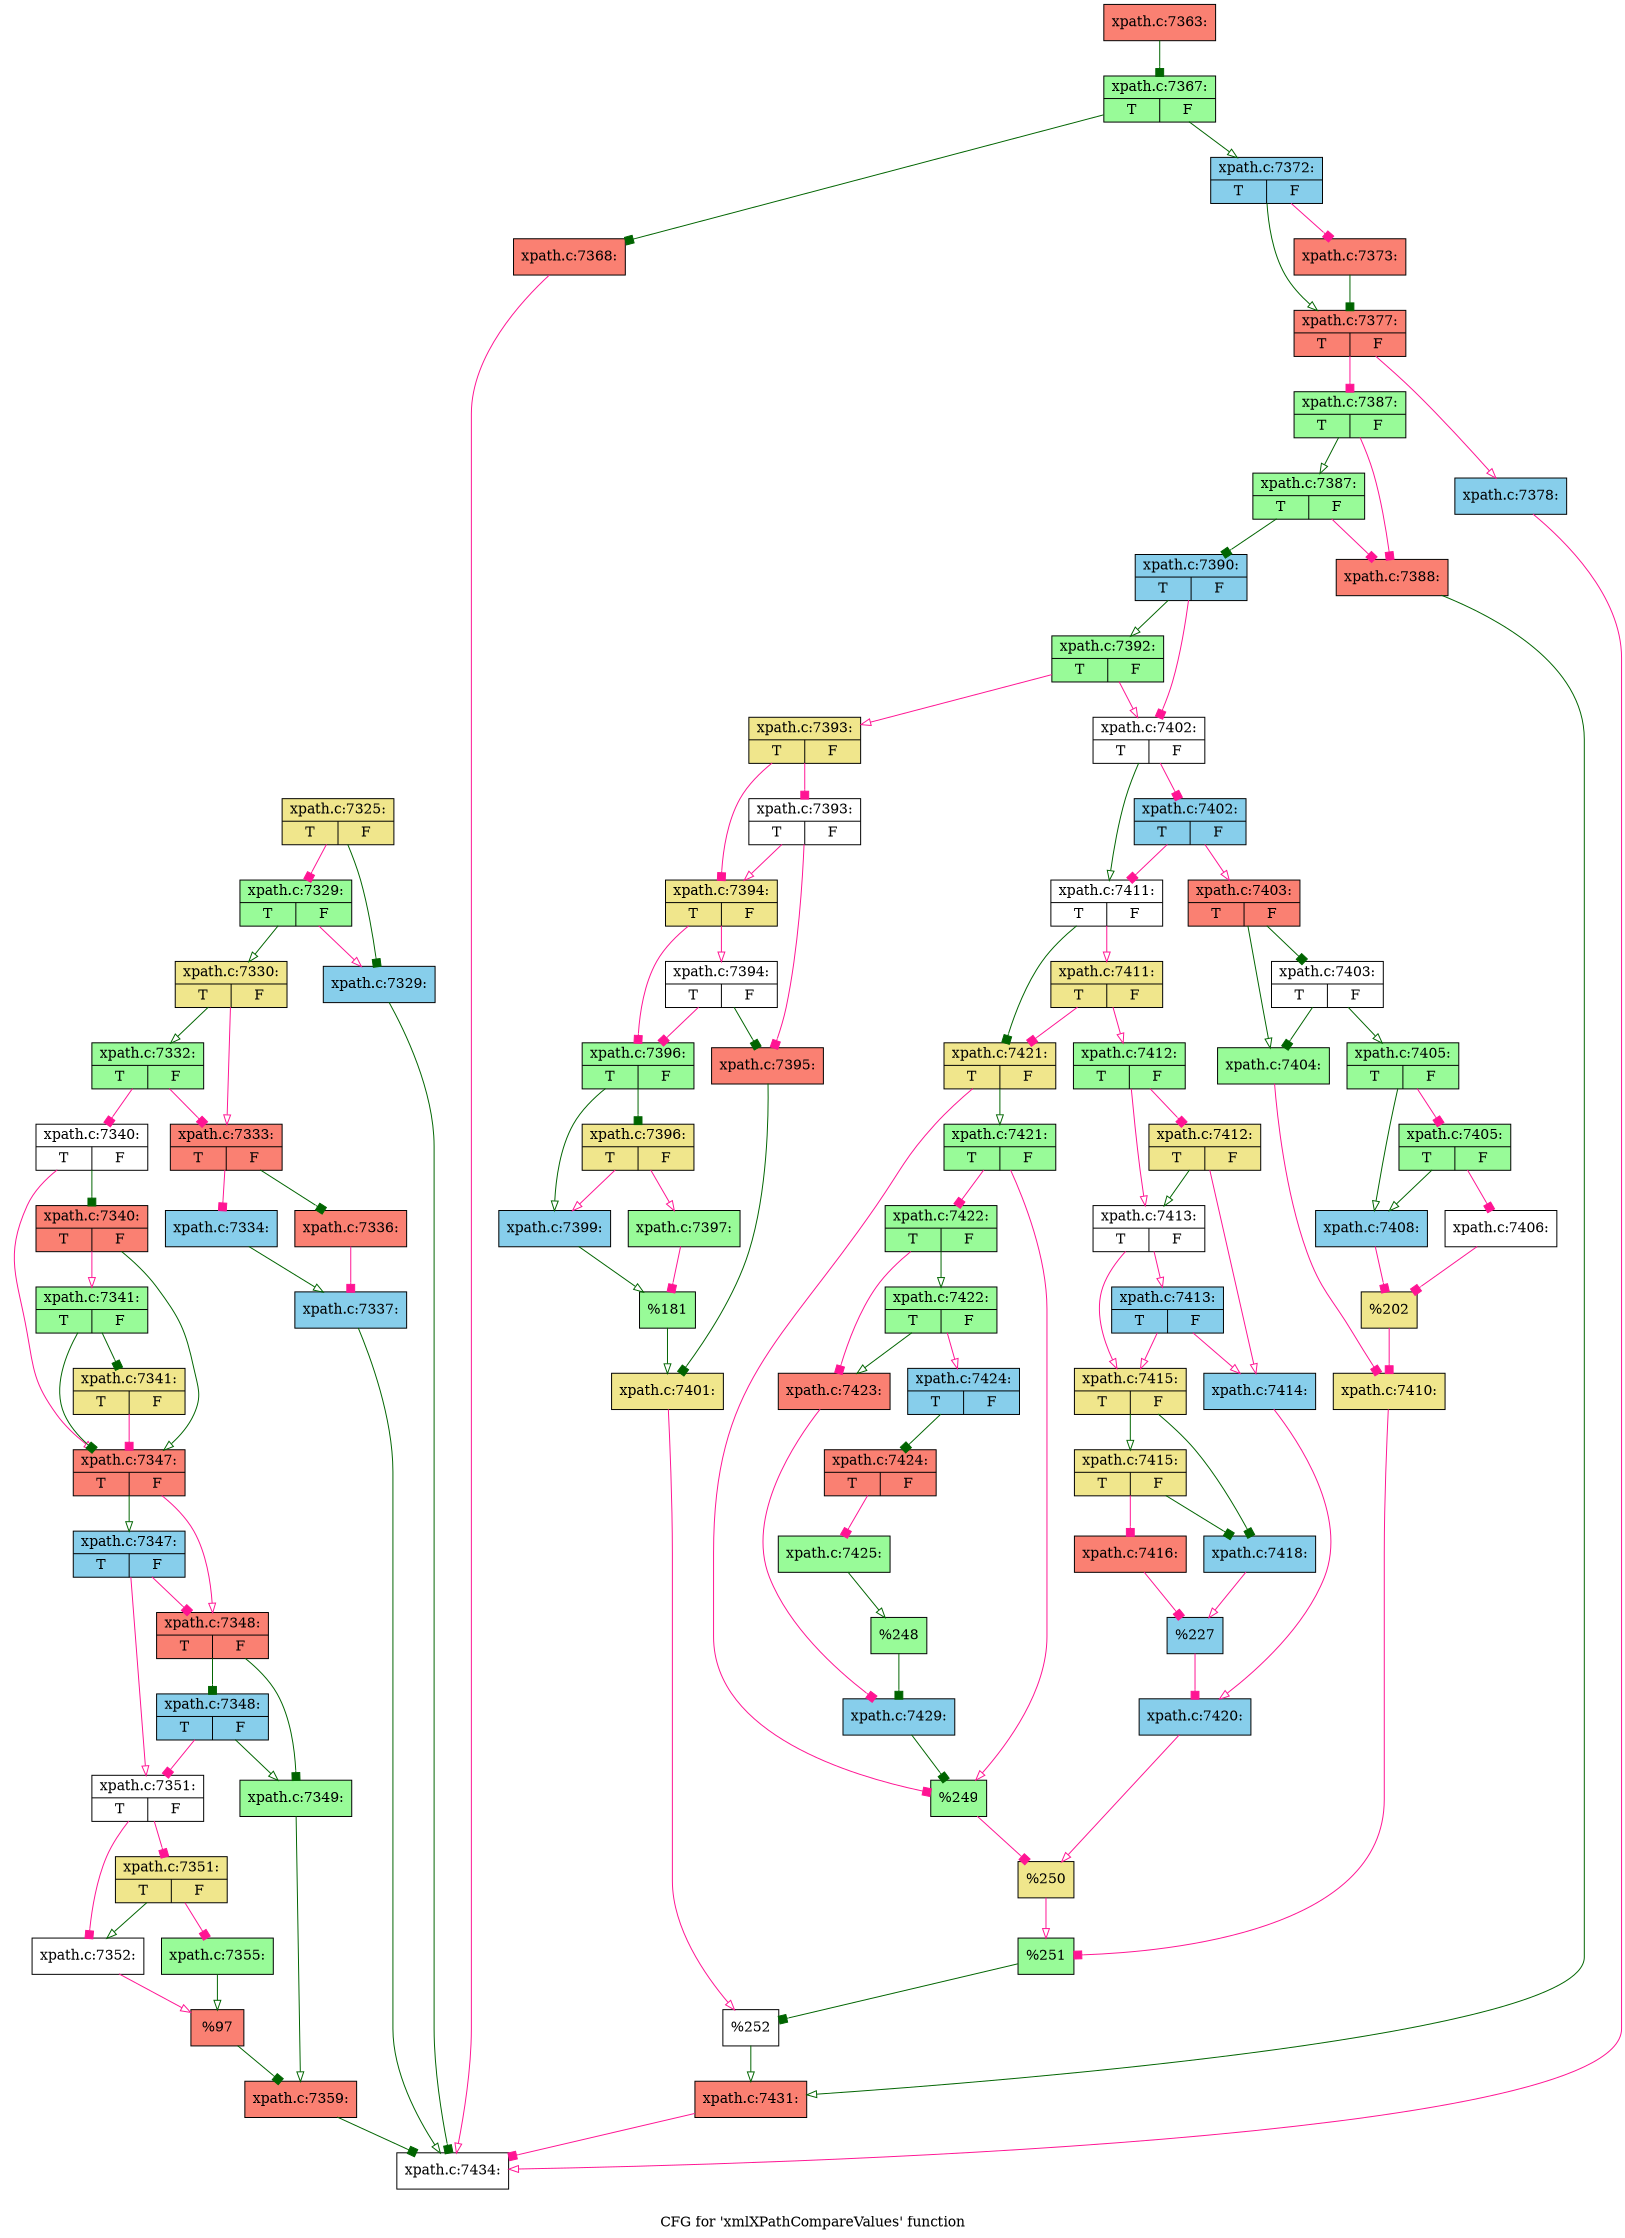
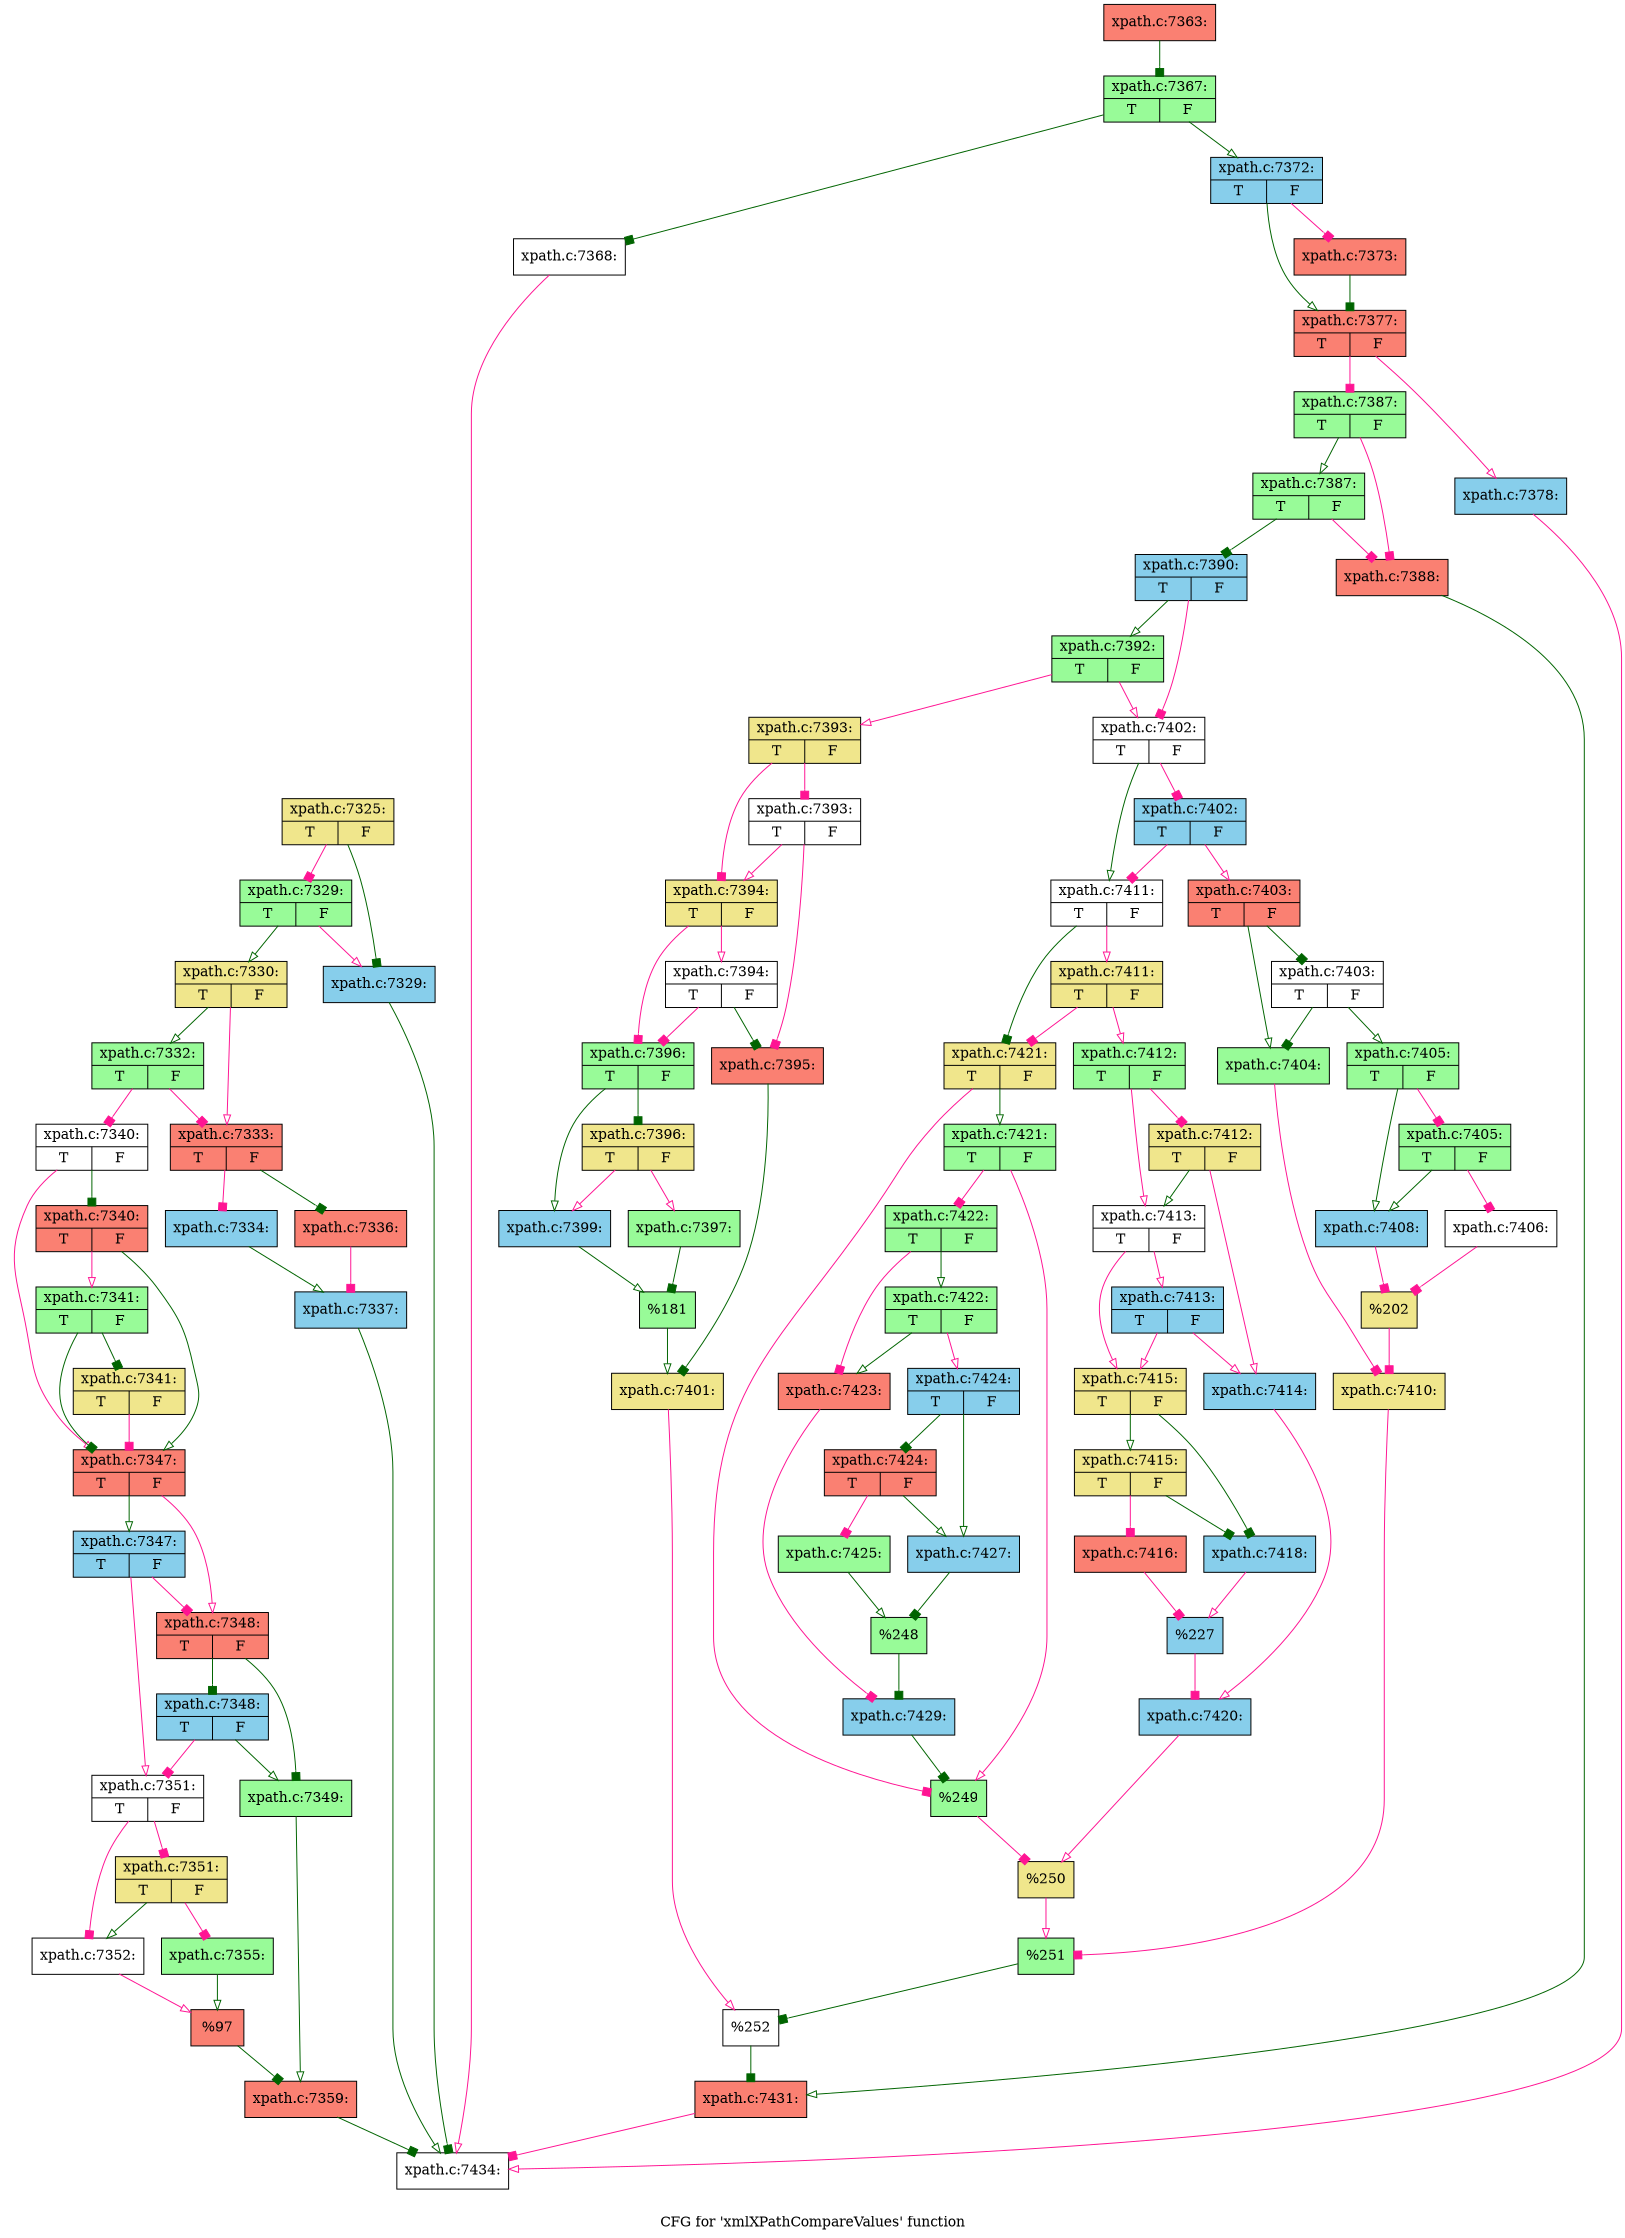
  digraph {
    label="CFG for 'xmlXPathCompareValues' function"
    node [fillcolor=palegreen shape=record style=filled]
    edge [arrowhead=box color=deeppink]
    n1 [fillcolor=khaki label="{xpath.c:7325:|{<s0>T|<s1>F}}"]
    n2 [fillcolor=skyblue label="{xpath.c:7329:}"]
    n3 [label="{xpath.c:7329:|{<s0>T|<s1>F}}"]
    n4 [fillcolor=white label="{xpath.c:7434:}"]
    n5 [fillcolor=khaki label="{xpath.c:7330:|{<s0>T|<s1>F}}"]
    n6 [fillcolor=salmon label="{xpath.c:7333:|{<s0>T|<s1>F}}"]
    n7 [label="{xpath.c:7332:|{<s0>T|<s1>F}}"]
    n8 [fillcolor=skyblue label="{xpath.c:7334:}"]
    n9 [fillcolor=salmon label="{xpath.c:7336:}"]
    n10 [fillcolor=white label="{xpath.c:7340:|{<s0>T|<s1>F}}"]
    n11 [fillcolor=skyblue label="{xpath.c:7337:}"]
    n12 [fillcolor=salmon label="{xpath.c:7347:|{<s0>T|<s1>F}}"]
    n13 [fillcolor=salmon label="{xpath.c:7340:|{<s0>T|<s1>F}}"]
    n14 [fillcolor=salmon label="{xpath.c:7348:|{<s0>T|<s1>F}}"]
    n15 [fillcolor=skyblue label="{xpath.c:7347:|{<s0>T|<s1>F}}"]
    n16 [label="{xpath.c:7341:|{<s0>T|<s1>F}}"]
    n17 [label="{xpath.c:7349:}"]
    n18 [fillcolor=skyblue label="{xpath.c:7348:|{<s0>T|<s1>F}}"]
    n19 [fillcolor=white label="{xpath.c:7351:|{<s0>T|<s1>F}}"]
    n20 [fillcolor=khaki label="{xpath.c:7341:|{<s0>T|<s1>F}}"]
    n21 [fillcolor=salmon label="{xpath.c:7363:}"]
    n22 [label="{xpath.c:7367:|{<s0>T|<s1>F}}"]
-   n23 [fillcolor=salmon label="{xpath.c:7368:}"]
+   n23 [fillcolor=white label="{xpath.c:7368:}"]
    n24 [fillcolor=skyblue label="{xpath.c:7372:|{<s0>T|<s1>F}}"]
    n25 [fillcolor=salmon label="{xpath.c:7359:}"]
    n26 [fillcolor=white label="{xpath.c:7352:}"]
    n27 [fillcolor=khaki label="{xpath.c:7351:|{<s0>T|<s1>F}}"]
    n28 [fillcolor=salmon label="{%97}"]
    n29 [label="{xpath.c:7355:}"]
    n30 [fillcolor=salmon label="{xpath.c:7373:}"]
    n31 [fillcolor=salmon label="{xpath.c:7377:|{<s0>T|<s1>F}}"]
    n32 [fillcolor=skyblue label="{xpath.c:7378:}"]
    n33 [label="{xpath.c:7387:|{<s0>T|<s1>F}}"]
    n34 [fillcolor=salmon label="{xpath.c:7388:}"]
    n35 [label="{xpath.c:7387:|{<s0>T|<s1>F}}"]
    n36 [fillcolor=salmon label="{xpath.c:7431:}"]
    n37 [fillcolor=skyblue label="{xpath.c:7390:|{<s0>T|<s1>F}}"]
    n38 [label="{xpath.c:7392:|{<s0>T|<s1>F}}"]
    n39 [fillcolor=white label="{xpath.c:7402:|{<s0>T|<s1>F}}"]
    n40 [fillcolor=khaki label="{xpath.c:7393:|{<s0>T|<s1>F}}"]
    n41 [fillcolor=skyblue label="{xpath.c:7402:|{<s0>T|<s1>F}}"]
    n42 [fillcolor=white label="{xpath.c:7411:|{<s0>T|<s1>F}}"]
    n43 [fillcolor=white label="{xpath.c:7393:|{<s0>T|<s1>F}}"]
    n44 [fillcolor=khaki label="{xpath.c:7394:|{<s0>T|<s1>F}}"]
    n45 [fillcolor=salmon label="{xpath.c:7403:|{<s0>T|<s1>F}}"]
    n46 [fillcolor=khaki label="{xpath.c:7421:|{<s0>T|<s1>F}}"]
    n47 [fillcolor=khaki label="{xpath.c:7411:|{<s0>T|<s1>F}}"]
    n48 [fillcolor=salmon label="{xpath.c:7395:}"]
    n49 [fillcolor=white label="{xpath.c:7394:|{<s0>T|<s1>F}}"]
    n50 [label="{xpath.c:7396:|{<s0>T|<s1>F}}"]
    n51 [fillcolor=khaki label="{xpath.c:7401:}"]
    n52 [fillcolor=khaki label="{xpath.c:7396:|{<s0>T|<s1>F}}"]
    n53 [fillcolor=skyblue label="{xpath.c:7399:}"]
    n54 [fillcolor=white label="{%252}"]
    n55 [label="{xpath.c:7397:}"]
    n56 [label="{%181}"]
    n57 [label="{xpath.c:7404:}"]
    n58 [fillcolor=white label="{xpath.c:7403:|{<s0>T|<s1>F}}"]
    n59 [label="{%249}"]
    n60 [label="{xpath.c:7421:|{<s0>T|<s1>F}}"]
    n61 [label="{xpath.c:7412:|{<s0>T|<s1>F}}"]
    n62 [fillcolor=khaki label="{xpath.c:7410:}"]
    n63 [label="{xpath.c:7405:|{<s0>T|<s1>F}}"]
    n64 [label="{%251}"]
    n65 [label="{xpath.c:7405:|{<s0>T|<s1>F}}"]
    n66 [fillcolor=skyblue label="{xpath.c:7408:}"]
    n67 [fillcolor=white label="{xpath.c:7406:}"]
    n68 [fillcolor=khaki label="{%202}"]
    n69 [fillcolor=khaki label="{%250}"]
    n70 [label="{xpath.c:7422:|{<s0>T|<s1>F}}"]
    n71 [fillcolor=khaki label="{xpath.c:7412:|{<s0>T|<s1>F}}"]
    n72 [fillcolor=white label="{xpath.c:7413:|{<s0>T|<s1>F}}"]
    n73 [fillcolor=skyblue label="{xpath.c:7414:}"]
    n74 [fillcolor=skyblue label="{xpath.c:7413:|{<s0>T|<s1>F}}"]
    n75 [fillcolor=khaki label="{xpath.c:7415:|{<s0>T|<s1>F}}"]
    n76 [fillcolor=skyblue label="{xpath.c:7420:}"]
    n77 [fillcolor=khaki label="{xpath.c:7415:|{<s0>T|<s1>F}}"]
    n78 [fillcolor=skyblue label="{xpath.c:7418:}"]
    n79 [fillcolor=salmon label="{xpath.c:7416:}"]
    n80 [fillcolor=skyblue label="{%227}"]
    n81 [fillcolor=salmon label="{xpath.c:7423:}"]
    n82 [label="{xpath.c:7422:|{<s0>T|<s1>F}}"]
    n83 [fillcolor=skyblue label="{xpath.c:7429:}"]
    n84 [fillcolor=skyblue label="{xpath.c:7424:|{<s0>T|<s1>F}}"]
    n85 [fillcolor=salmon label="{xpath.c:7424:|{<s0>T|<s1>F}}"]
+   n86 [fillcolor=skyblue label="{xpath.c:7427:}"]
    n87 [label="{xpath.c:7425:}"]
    n88 [label="{%248}"]
    n1 -> n2 [color=darkgreen]
    n1 -> n3
    n2 -> n4 [color=darkgreen]
    n3 -> n2 [arrowhead=onormal]
    n3 -> n5 [arrowhead=onormal color=darkgreen]
    n5 -> n6 [arrowhead=onormal]
    n5 -> n7 [arrowhead=onormal color=darkgreen]
    n6 -> n8
    n6 -> n9 [color=darkgreen]
    n7 -> n6
    n7 -> n10
    n8 -> n11 [arrowhead=onormal color=darkgreen]
    n9 -> n11
    n10 -> n12 [arrowhead=onormal]
    n10 -> n13 [color=darkgreen]
    n11 -> n4 [arrowhead=onormal color=darkgreen]
    n12 -> n14 [arrowhead=onormal]
    n12 -> n15 [arrowhead=onormal color=darkgreen]
    n13 -> n12 [arrowhead=onormal color=darkgreen]
    n13 -> n16 [arrowhead=onormal]
    n14 -> n17 [color=darkgreen]
    n14 -> n18 [color=darkgreen]
    n15 -> n14
    n15 -> n19 [arrowhead=onormal]
    n16 -> n12 [color=darkgreen]
    n16 -> n20 [color=darkgreen]
    n17 -> n25 [arrowhead=onormal color=darkgreen]
    n18 -> n17 [arrowhead=onormal color=darkgreen]
    n18 -> n19
    n19 -> n26
    n19 -> n27
    n20 -> n12
    n21 -> n22 [color=darkgreen]
    n22 -> n23 [color=darkgreen]
    n22 -> n24 [arrowhead=onormal color=darkgreen]
    n23 -> n4 [arrowhead=onormal]
    n24 -> n30
    n24 -> n31 [arrowhead=onormal color=darkgreen]
    n25 -> n4 [color=darkgreen]
    n26 -> n28 [arrowhead=onormal]
    n27 -> n26 [arrowhead=onormal color=darkgreen]
    n27 -> n29
    n28 -> n25 [color=darkgreen]
    n29 -> n28 [arrowhead=onormal color=darkgreen]
    n30 -> n31 [color=darkgreen]
    n31 -> n32 [arrowhead=onormal]
    n31 -> n33
    n32 -> n4 [arrowhead=onormal]
    n33 -> n34
    n33 -> n35 [arrowhead=onormal color=darkgreen]
    n34 -> n36 [arrowhead=onormal color=darkgreen]
    n35 -> n34
    n35 -> n37 [color=darkgreen]
    n36 -> n4
    n37 -> n38 [arrowhead=onormal color=darkgreen]
    n37 -> n39
    n38 -> n39 [arrowhead=onormal]
    n38 -> n40 [arrowhead=onormal]
    n39 -> n41
    n39 -> n42 [arrowhead=onormal color=darkgreen]
    n40 -> n43
    n40 -> n44
    n41 -> n42
    n41 -> n45 [arrowhead=onormal]
    n42 -> n46 [color=darkgreen]
    n42 -> n47 [arrowhead=onormal]
    n43 -> n44 [arrowhead=onormal]
    n43 -> n48
    n44 -> n49 [arrowhead=onormal]
    n44 -> n50
    n45 -> n57 [arrowhead=onormal color=darkgreen]
    n45 -> n58 [color=darkgreen]
    n46 -> n59
    n46 -> n60 [arrowhead=onormal color=darkgreen]
    n47 -> n46
    n47 -> n61 [arrowhead=onormal]
    n48 -> n51 [color=darkgreen]
    n49 -> n48 [color=darkgreen]
    n49 -> n50
    n50 -> n52 [color=darkgreen]
    n50 -> n53 [arrowhead=onormal color=darkgreen]
    n51 -> n54 [arrowhead=onormal]
    n52 -> n53 [arrowhead=onormal]
    n52 -> n55 [arrowhead=onormal]
    n53 -> n56 [arrowhead=onormal color=darkgreen]
-   n54 -> n36 [arrowhead=onormal color=darkgreen]
-   n55 -> n56
+   n54 -> n36 [color=darkgreen]
+   n55 -> n56 [color=darkgreen]
    n56 -> n51 [arrowhead=onormal color=darkgreen]
    n57 -> n62
    n58 -> n57 [color=darkgreen]
    n58 -> n63 [arrowhead=onormal color=darkgreen]
    n59 -> n69
    n60 -> n59 [arrowhead=onormal]
    n60 -> n70
    n61 -> n71
    n61 -> n72 [arrowhead=onormal]
    n62 -> n64
    n63 -> n65
    n63 -> n66 [arrowhead=onormal color=darkgreen]
    n64 -> n54 [color=darkgreen]
    n65 -> n66 [arrowhead=onormal color=darkgreen]
    n65 -> n67
    n66 -> n68
    n67 -> n68
    n68 -> n62
    n69 -> n64 [arrowhead=onormal]
    n70 -> n81
    n70 -> n82 [arrowhead=onormal color=darkgreen]
    n71 -> n72 [arrowhead=onormal color=darkgreen]
    n71 -> n73 [arrowhead=onormal]
    n72 -> n74 [arrowhead=onormal]
    n72 -> n75 [arrowhead=onormal]
    n73 -> n76 [arrowhead=onormal]
    n74 -> n73 [arrowhead=onormal]
    n74 -> n75 [arrowhead=onormal]
    n75 -> n77 [arrowhead=onormal color=darkgreen]
    n75 -> n78 [color=darkgreen]
    n76 -> n69 [arrowhead=onormal]
    n77 -> n78 [color=darkgreen]
    n77 -> n79
    n78 -> n80 [arrowhead=onormal]
    n79 -> n80
    n80 -> n76
    n81 -> n83
    n82 -> n81 [arrowhead=onormal color=darkgreen]
    n82 -> n84 [arrowhead=onormal]
    n83 -> n59 [color=darkgreen]
    n84 -> n85 [color=darkgreen]
+   n84 -> n86 [arrowhead=onormal color=darkgreen]
+   n85 -> n86 [arrowhead=onormal color=darkgreen]
    n85 -> n87
+   n86 -> n88 [color=darkgreen]
    n87 -> n88 [arrowhead=onormal color=darkgreen]
    n88 -> n83 [color=darkgreen]
  }
